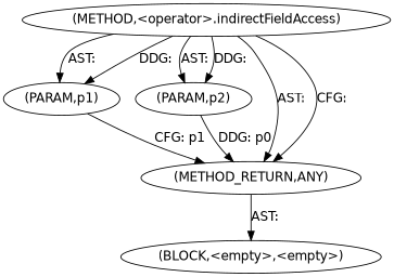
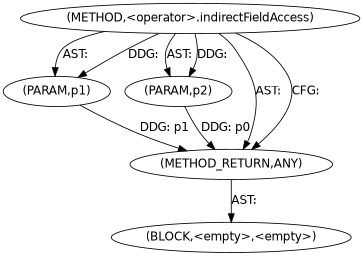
  digraph {
    fontname="DejaVu Sans"
    node [fontname="DejaVu Sans"]
    edge [fontname="DejaVu Sans"]
    n1 [label=<(METHOD,&lt;operator&gt;.indirectFieldAccess)>]
    n2 [label=<(PARAM,p1)>]
    n3 [label=<(PARAM,p2)>]
    n4 [label=<(METHOD_RETURN,ANY)>]
    n5 [label=<(BLOCK,&lt;empty&gt;,&lt;empty&gt;)>]
    n1 -> n2 [label="AST: "]
    n1 -> n2 [label="DDG: "]
    n1 -> n3 [label="AST: "]
    n1 -> n3 [label="DDG: "]
    n1 -> n4 [label="AST: "]
    n1 -> n4 [label="CFG: "]
-   n2 -> n4 [label="CFG: p1"]
+   n2 -> n4 [label="DDG: p1"]
    n3 -> n4 [label="DDG: p0"]
    n4 -> n5 [label="AST: "]
  }
